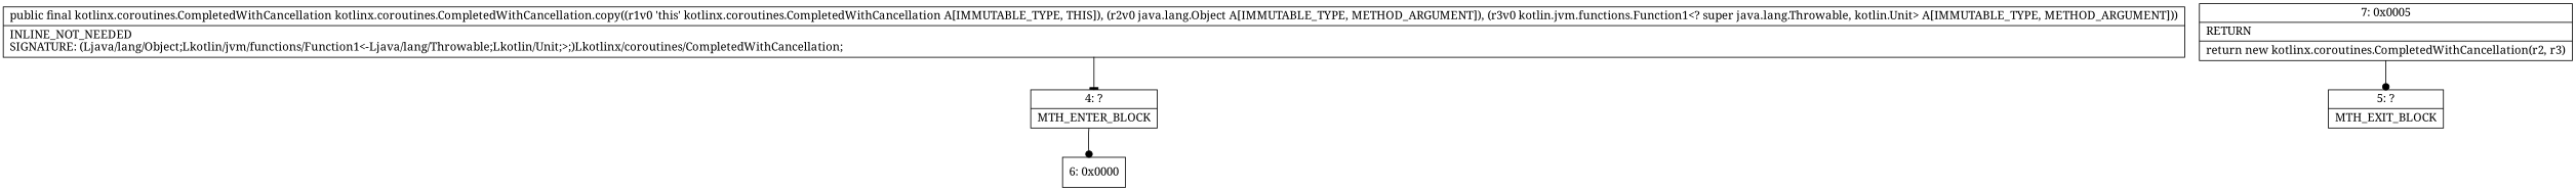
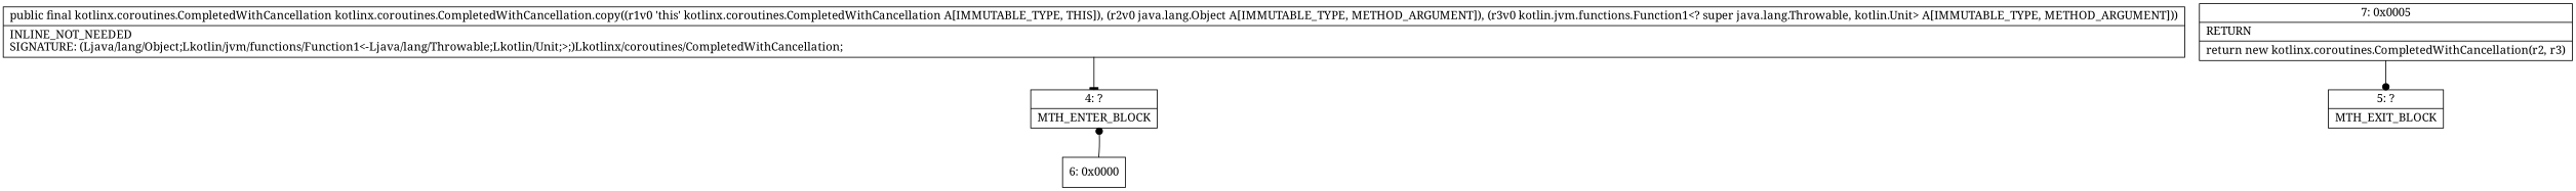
  digraph {
    fontname="Noto Serif"
    node [fontname="Noto Serif" shape=record]
    edge [arrowhead=dot fontname="Noto Serif"]
    n1 [label="{4\:\ ?|MTH_ENTER_BLOCK\l}"]
    n2 [label="{6\:\ 0x0000}"]
    n3 [label="{7\:\ 0x0005|RETURN\l|return new kotlinx.coroutines.CompletedWithCancellation(r2, r3)\l}"]
    n4 [label="{5\:\ ?|MTH_EXIT_BLOCK\l}"]
    n5 [label="{public final kotlinx.coroutines.CompletedWithCancellation kotlinx.coroutines.CompletedWithCancellation.copy((r1v0 'this' kotlinx.coroutines.CompletedWithCancellation A[IMMUTABLE_TYPE, THIS]), (r2v0 java.lang.Object A[IMMUTABLE_TYPE, METHOD_ARGUMENT]), (r3v0 kotlin.jvm.functions.Function1\<? super java.lang.Throwable, kotlin.Unit\> A[IMMUTABLE_TYPE, METHOD_ARGUMENT]))  | INLINE_NOT_NEEDED\lSIGNATURE: (Ljava\/lang\/Object;Lkotlin\/jvm\/functions\/Function1\<\-Ljava\/lang\/Throwable;Lkotlin\/Unit;\>;)Lkotlinx\/coroutines\/CompletedWithCancellation;\l}"]
-   n1 -> n2
+   n2 -> n1
    n3 -> n4
    n5 -> n1 [arrowhead=tee]
  }
